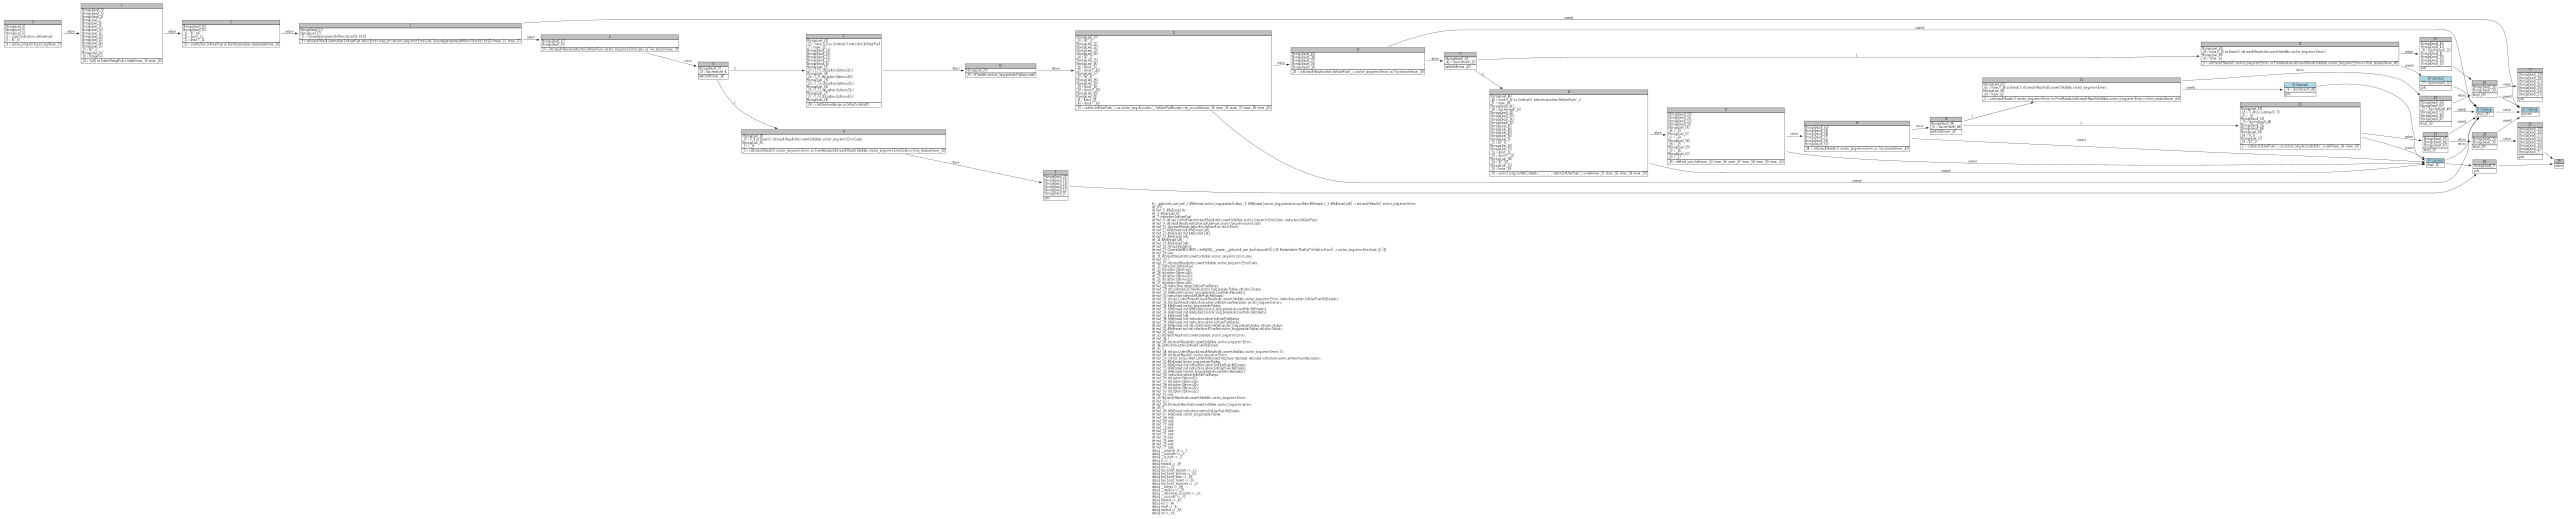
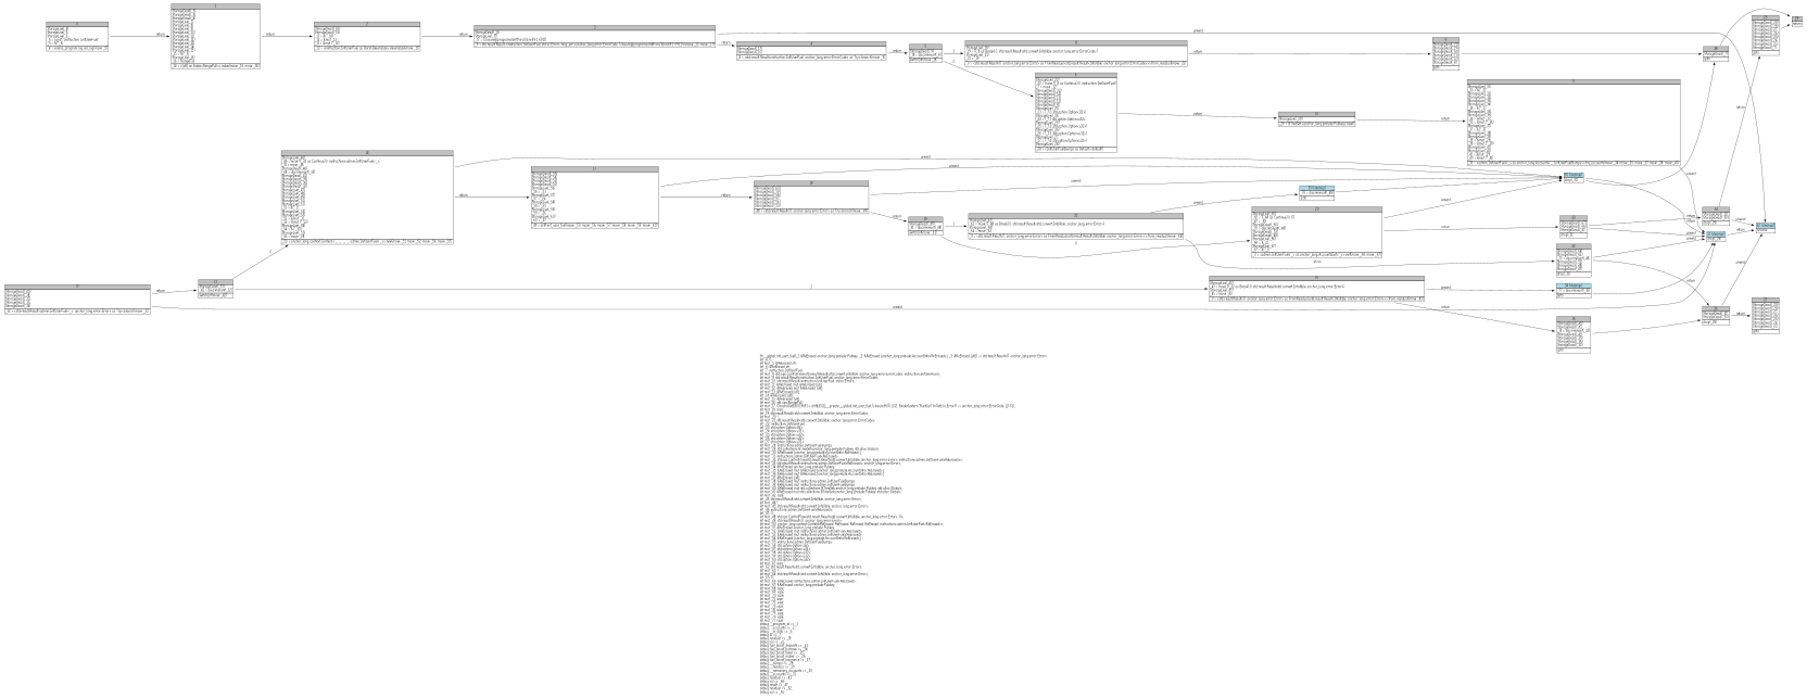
  digraph {
    fontname="Comic Neue"
    label=<fn __global::init_user_fuel(_1: &amp;ReErased anchor_lang::prelude::Pubkey, _2: &amp;ReErased [anchor_lang::prelude::AccountInfo&lt;ReErased&gt;], _3: &amp;ReErased [u8]) -&gt; std::result::Result&lt;(), anchor_lang::error::Error&gt;<br align="left"/>let _4: ();<br align="left"/>let mut _5: &amp;ReErased str;<br align="left"/>let _6: &amp;ReErased str;<br align="left"/>let _7: instruction::InitUserFuel;<br align="left"/>let mut _8: std::ops::ControlFlow&lt;std::result::Result&lt;std::convert::Infallible, anchor_lang::error::ErrorCode&gt;, instruction::InitUserFuel&gt;;<br align="left"/>let mut _9: std::result::Result&lt;instruction::InitUserFuel, anchor_lang::error::ErrorCode&gt;;<br align="left"/>let mut _10: std::result::Result&lt;instruction::InitUserFuel, std::io::Error&gt;;<br align="left"/>let mut _11: &amp;ReErased mut &amp;ReErased [u8];<br align="left"/>let mut _12: &amp;ReErased mut &amp;ReErased [u8];<br align="left"/>let mut _13: &amp;ReErased [u8];<br align="left"/>let _14: &amp;ReErased [u8];<br align="left"/>let mut _15: &amp;ReErased [u8];<br align="left"/>let mut _16: std::ops::RangeFull;<br align="left"/>let mut _17: Closure(DefId(0:19691 ~ drift[d311]::__private::__global::init_user_fuel::{closure#0}), [i32, Binder(extern &quot;RustCall&quot; fn((std::io::Error,)) -&gt; anchor_lang::error::ErrorCode, []), ()]);<br align="left"/>let mut _18: isize;<br align="left"/>let _19: std::result::Result&lt;std::convert::Infallible, anchor_lang::error::ErrorCode&gt;;<br align="left"/>let mut _20: !;<br align="left"/>let mut _21: std::result::Result&lt;std::convert::Infallible, anchor_lang::error::ErrorCode&gt;;<br align="left"/>let _22: instruction::InitUserFuel;<br align="left"/>let _23: std::option::Option&lt;i32&gt;;<br align="left"/>let _24: std::option::Option&lt;u32&gt;;<br align="left"/>let _25: std::option::Option&lt;u32&gt;;<br align="left"/>let _26: std::option::Option&lt;u32&gt;;<br align="left"/>let _27: std::option::Option&lt;u32&gt;;<br align="left"/>let mut _28: instructions::admin::InitUserFuelBumps;<br align="left"/>let mut _29: std::collections::BTreeSet&lt;anchor_lang::prelude::Pubkey, std::alloc::Global&gt;;<br align="left"/>let mut _30: &amp;ReErased [anchor_lang::prelude::AccountInfo&lt;ReErased&gt;];<br align="left"/>let mut _31: instructions::admin::InitUserFuel&lt;ReErased&gt;;<br align="left"/>let mut _32: std::ops::ControlFlow&lt;std::result::Result&lt;std::convert::Infallible, anchor_lang::error::Error&gt;, instructions::admin::InitUserFuel&lt;ReErased&gt;&gt;;<br align="left"/>let mut _33: std::result::Result&lt;instructions::admin::InitUserFuel&lt;ReErased&gt;, anchor_lang::error::Error&gt;;<br align="left"/>let mut _34: &amp;ReErased anchor_lang::prelude::Pubkey;<br align="left"/>let mut _35: &amp;ReErased mut &amp;ReErased [anchor_lang::prelude::AccountInfo&lt;ReErased&gt;];<br align="left"/>let mut _36: &amp;ReErased mut &amp;ReErased [anchor_lang::prelude::AccountInfo&lt;ReErased&gt;];<br align="left"/>let mut _37: &amp;ReErased [u8];<br align="left"/>let mut _38: &amp;ReErased mut instructions::admin::InitUserFuelBumps;<br align="left"/>let mut _39: &amp;ReErased mut instructions::admin::InitUserFuelBumps;<br align="left"/>let mut _40: &amp;ReErased mut std::collections::BTreeSet&lt;anchor_lang::prelude::Pubkey, std::alloc::Global&gt;;<br align="left"/>let mut _41: &amp;ReErased mut std::collections::BTreeSet&lt;anchor_lang::prelude::Pubkey, std::alloc::Global&gt;;<br align="left"/>let mut _42: isize;<br align="left"/>let _43: std::result::Result&lt;std::convert::Infallible, anchor_lang::error::Error&gt;;<br align="left"/>let mut _44: !;<br align="left"/>let mut _45: std::result::Result&lt;std::convert::Infallible, anchor_lang::error::Error&gt;;<br align="left"/>let _46: instructions::admin::InitUserFuel&lt;ReErased&gt;;<br align="left"/>let _47: ();<br align="left"/>let mut _48: std::ops::ControlFlow&lt;std::result::Result&lt;std::convert::Infallible, anchor_lang::error::Error&gt;, ()&gt;;<br align="left"/>let mut _49: std::result::Result&lt;(), anchor_lang::error::Error&gt;;<br align="left"/>let mut _50: anchor_lang::context::Context&lt;ReErased, ReErased, ReErased, ReErased, instructions::admin::InitUserFuel&lt;ReErased&gt;&gt;;<br align="left"/>let mut _51: &amp;ReErased anchor_lang::prelude::Pubkey;<br align="left"/>let mut _52: &amp;ReErased mut instructions::admin::InitUserFuel&lt;ReErased&gt;;<br align="left"/>let mut _53: &amp;ReErased mut instructions::admin::InitUserFuel&lt;ReErased&gt;;<br align="left"/>let mut _54: &amp;ReErased [anchor_lang::prelude::AccountInfo&lt;ReErased&gt;];<br align="left"/>let mut _55: instructions::admin::InitUserFuelBumps;<br align="left"/>let mut _56: std::option::Option&lt;i32&gt;;<br align="left"/>let mut _57: std::option::Option&lt;u32&gt;;<br align="left"/>let mut _58: std::option::Option&lt;u32&gt;;<br align="left"/>let mut _59: std::option::Option&lt;u32&gt;;<br align="left"/>let mut _60: std::option::Option&lt;u32&gt;;<br align="left"/>let mut _61: isize;<br align="left"/>let _62: std::result::Result&lt;std::convert::Infallible, anchor_lang::error::Error&gt;;<br align="left"/>let mut _63: !;<br align="left"/>let mut _64: std::result::Result&lt;std::convert::Infallible, anchor_lang::error::Error&gt;;<br align="left"/>let _65: ();<br align="left"/>let mut _66: &amp;ReErased instructions::admin::InitUserFuel&lt;ReErased&gt;;<br align="left"/>let mut _67: &amp;ReErased anchor_lang::prelude::Pubkey;<br align="left"/>let mut _68: isize;<br align="left"/>let mut _69: isize;<br align="left"/>let mut _70: isize;<br align="left"/>let mut _71: isize;<br align="left"/>let mut _72: isize;<br align="left"/>let mut _73: isize;<br align="left"/>let mut _74: isize;<br align="left"/>let mut _75: isize;<br align="left"/>let mut _76: isize;<br align="left"/>let mut _77: isize;<br align="left"/>debug __program_id =&gt; _1;<br align="left"/>debug __accounts =&gt; _2;<br align="left"/>debug __ix_data =&gt; _3;<br align="left"/>debug ix =&gt; _7;<br align="left"/>debug residual =&gt; _19;<br align="left"/>debug val =&gt; _22;<br align="left"/>debug fuel_boost_deposits =&gt; _23;<br align="left"/>debug fuel_boost_borrows =&gt; _24;<br align="left"/>debug fuel_boost_taker =&gt; _25;<br align="left"/>debug fuel_boost_maker =&gt; _26;<br align="left"/>debug fuel_boost_insurance =&gt; _27;<br align="left"/>debug __bumps =&gt; _28;<br align="left"/>debug __reallocs =&gt; _29;<br align="left"/>debug __remaining_accounts =&gt; _30;<br align="left"/>debug __accounts =&gt; _31;<br align="left"/>debug residual =&gt; _43;<br align="left"/>debug val =&gt; _46;<br align="left"/>debug result =&gt; _47;<br align="left"/>debug residual =&gt; _62;<br align="left"/>debug val =&gt; _65;<br align="left"/>>
    rankdir=LR
    node [fontname="Comic Neue" shape=none]
    edge [fontname="Comic Neue"]
    n1 [label=<<table border="0" cellborder="1" cellspacing="0"><tr><td bgcolor="gray" align="center" colspan="1">0</td></tr><tr><td align="left" balign="left">StorageLive(_4)<br/>StorageLive(_5)<br/>StorageLive(_6)<br/>_6 = const &quot;Instruction: InitUserFuel&quot;<br/>_5 = &amp;(*_6)<br/></td></tr><tr><td align="left">_4 = solana_program::log::sol_log(move _5)</td></tr></table>>]
    n2 [label=<<table border="0" cellborder="1" cellspacing="0"><tr><td bgcolor="gray" align="center" colspan="1">1</td></tr><tr><td align="left" balign="left">StorageDead(_5)<br/>StorageDead(_6)<br/>StorageDead(_4)<br/>StorageLive(_7)<br/>StorageLive(_8)<br/>StorageLive(_9)<br/>StorageLive(_10)<br/>StorageLive(_11)<br/>StorageLive(_12)<br/>StorageLive(_13)<br/>StorageLive(_14)<br/>StorageLive(_15)<br/>_15 = &amp;(*_3)<br/>StorageLive(_16)<br/>_16 = RangeFull<br/></td></tr><tr><td align="left">_14 = &lt;[u8] as Index&lt;RangeFull&gt;&gt;::index(move _15, move _16)</td></tr></table>>]
    n3 [label=<<table border="0" cellborder="1" cellspacing="0"><tr><td bgcolor="gray" align="center" colspan="1">2</td></tr><tr><td align="left" balign="left">StorageDead(_16)<br/>StorageDead(_15)<br/>_13 = &amp;(*_14)<br/>_12 = &amp;mut _13<br/>_11 = &amp;mut (*_12)<br/></td></tr><tr><td align="left">_10 = &lt;instruction::InitUserFuel as BorshDeserialize&gt;::deserialize(move _11)</td></tr></table>>]
    n4 [label=<<table border="0" cellborder="1" cellspacing="0"><tr><td bgcolor="gray" align="center" colspan="1">3</td></tr><tr><td align="left" balign="left">StorageDead(_11)<br/>StorageLive(_17)<br/>_17 = {closure@programs/drift/src/lib.rs:69:1: 69:11}<br/></td></tr><tr><td align="left">_9 = std::result::Result::&lt;instruction::InitUserFuel, std::io::Error&gt;::map_err::&lt;anchor_lang::error::ErrorCode, {closure@programs/drift/src/lib.rs:69:1: 69:11}&gt;(move _10, move _17)</td></tr></table>>]
    n5 [label=<<table border="0" cellborder="1" cellspacing="0"><tr><td bgcolor="gray" align="center" colspan="1">4</td></tr><tr><td align="left" balign="left">StorageDead(_17)<br/>StorageDead(_10)<br/></td></tr><tr><td align="left">_8 = &lt;std::result::Result&lt;instruction::InitUserFuel, anchor_lang::error::ErrorCode&gt; as Try&gt;::branch(move _9)</td></tr></table>>]
    n6 [label=<<table border="0" cellborder="1" cellspacing="0"><tr><td bgcolor="lightblue" align="center" colspan="1">32 (cleanup)</td></tr><tr><td align="left">resume</td></tr></table>>]
    n7 [label=<<table border="0" cellborder="1" cellspacing="0"><tr><td bgcolor="gray" align="center" colspan="1">5</td></tr><tr><td align="left" balign="left">StorageDead(_9)<br/>_18 = discriminant(_8)<br/></td></tr><tr><td align="left">switchInt(move _18)</td></tr></table>>]
    n8 [label=<<table border="0" cellborder="1" cellspacing="0"><tr><td bgcolor="gray" align="center" colspan="1">6</td></tr><tr><td align="left" balign="left">StorageLive(_22)<br/>_22 = move ((_8 as Continue).0: instruction::InitUserFuel)<br/>_7 = move _22<br/>StorageDead(_22)<br/>StorageDead(_14)<br/>StorageDead(_13)<br/>StorageDead(_12)<br/>StorageDead(_8)<br/>StorageLive(_23)<br/>_23 = (_7.0: std::option::Option&lt;i32&gt;)<br/>StorageLive(_24)<br/>_24 = (_7.1: std::option::Option&lt;u32&gt;)<br/>StorageLive(_25)<br/>_25 = (_7.2: std::option::Option&lt;u32&gt;)<br/>StorageLive(_26)<br/>_26 = (_7.3: std::option::Option&lt;u32&gt;)<br/>StorageLive(_27)<br/>_27 = (_7.4: std::option::Option&lt;u32&gt;)<br/>StorageLive(_28)<br/></td></tr><tr><td align="left">_28 = &lt;InitUserFuelBumps as Default&gt;::default()</td></tr></table>>]
    n9 [label=<<table border="0" cellborder="1" cellspacing="0"><tr><td bgcolor="gray" align="center" colspan="1">8</td></tr><tr><td align="left" balign="left">StorageLive(_19)<br/>_19 = ((_8 as Break).0: std::result::Result&lt;std::convert::Infallible, anchor_lang::error::ErrorCode&gt;)<br/>StorageLive(_21)<br/>_21 = _19<br/></td></tr><tr><td align="left">_0 = &lt;std::result::Result&lt;(), anchor_lang::error::Error&gt; as FromResidual&lt;std::result::Result&lt;Infallible, anchor_lang::error::ErrorCode&gt;&gt;&gt;::from_residual(move _21)</td></tr></table>>]
    n10 [label=<<table border="0" cellborder="1" cellspacing="0"><tr><td bgcolor="gray" align="center" colspan="1">10</td></tr><tr><td align="left" balign="left">StorageLive(_29)<br/></td></tr><tr><td align="left">_29 = BTreeSet::&lt;anchor_lang::prelude::Pubkey&gt;::new()</td></tr></table>>]
    n11 [label=<<table border="0" cellborder="1" cellspacing="0"><tr><td bgcolor="gray" align="center" colspan="1">9</td></tr><tr><td align="left" balign="left">StorageDead(_21)<br/>StorageDead(_19)<br/>StorageDead(_14)<br/>StorageDead(_13)<br/>StorageDead(_12)<br/>StorageDead(_8)<br/></td></tr><tr><td align="left">goto</td></tr></table>>]
    n12 [label=<<table border="0" cellborder="1" cellspacing="0"><tr><td bgcolor="gray" align="center" colspan="1">11</td></tr><tr><td align="left" balign="left">StorageLive(_30)<br/>_30 = &amp;(*_2)<br/>StorageLive(_31)<br/>StorageLive(_32)<br/>StorageLive(_33)<br/>StorageLive(_34)<br/>_34 = &amp;(*_1)<br/>StorageLive(_35)<br/>StorageLive(_36)<br/>_36 = &amp;mut _30<br/>_35 = &amp;mut (*_36)<br/>StorageLive(_37)<br/>_37 = &amp;(*_3)<br/>StorageLive(_38)<br/>StorageLive(_39)<br/>_39 = &amp;mut _28<br/>_38 = &amp;mut (*_39)<br/>StorageLive(_40)<br/>StorageLive(_41)<br/>_41 = &amp;mut _29<br/>_40 = &amp;mut (*_41)<br/></td></tr><tr><td align="left">_33 = &lt;admin::InitUserFuel&lt;'_&gt; as anchor_lang::Accounts&lt;'_, InitUserFuelBumps&gt;&gt;::try_accounts(move _34, move _35, move _37, move _38, move _40)</td></tr></table>>]
    n13 [label=<<table border="0" cellborder="1" cellspacing="0"><tr><td bgcolor="gray" align="center" colspan="1">28</td></tr><tr><td align="left" balign="left">StorageDead(_7)<br/></td></tr><tr><td align="left">goto</td></tr></table>>]
    n14 [label=<<table border="0" cellborder="1" cellspacing="0"><tr><td bgcolor="gray" align="center" colspan="1">29</td></tr><tr><td align="left">return</td></tr></table>>]
    n15 [label=<<table border="0" cellborder="1" cellspacing="0"><tr><td bgcolor="gray" align="center" colspan="1">12</td></tr><tr><td align="left" balign="left">StorageDead(_40)<br/>StorageDead(_38)<br/>StorageDead(_37)<br/>StorageDead(_35)<br/>StorageDead(_34)<br/></td></tr><tr><td align="left">_32 = &lt;std::result::Result&lt;admin::InitUserFuel&lt;'_&gt;, anchor_lang::error::Error&gt; as Try&gt;::branch(move _33)</td></tr></table>>]
    n16 [label=<<table border="0" cellborder="1" cellspacing="0"><tr><td bgcolor="lightblue" align="center" colspan="1">31 (cleanup)</td></tr><tr><td align="left">drop(_29)</td></tr></table>>]
    n17 [label=<<table border="0" cellborder="1" cellspacing="0"><tr><td bgcolor="gray" align="center" colspan="1">13</td></tr><tr><td align="left" balign="left">StorageDead(_33)<br/>_42 = discriminant(_32)<br/></td></tr><tr><td align="left">switchInt(move _42)</td></tr></table>>]
    n18 [label=<<table border="0" cellborder="1" cellspacing="0"><tr><td bgcolor="gray" align="center" colspan="1">14</td></tr><tr><td align="left" balign="left">StorageLive(_46)<br/>_46 = move ((_32 as Continue).0: instructions::admin::InitUserFuel&lt;'_&gt;)<br/>_31 = move _46<br/>StorageDead(_46)<br/>_68 = discriminant(_32)<br/>StorageDead(_41)<br/>StorageDead(_39)<br/>StorageDead(_36)<br/>StorageDead(_32)<br/>StorageLive(_47)<br/>StorageLive(_48)<br/>StorageLive(_49)<br/>StorageLive(_50)<br/>StorageLive(_51)<br/>_51 = &amp;(*_1)<br/>StorageLive(_52)<br/>StorageLive(_53)<br/>_53 = &amp;mut _31<br/>_52 = &amp;mut (*_53)<br/>StorageLive(_54)<br/>_54 = &amp;(*_30)<br/>StorageLive(_55)<br/>_55 = move _28<br/></td></tr><tr><td align="left">_50 = anchor_lang::context::Context::&lt;'_, '_, '_, '_, admin::InitUserFuel&lt;'_&gt;&gt;::new(move _51, move _52, move _54, move _55)</td></tr></table>>]
    n19 [label=<<table border="0" cellborder="1" cellspacing="0"><tr><td bgcolor="gray" align="center" colspan="1">15</td></tr><tr><td align="left" balign="left">StorageLive(_43)<br/>_43 = move ((_32 as Break).0: std::result::Result&lt;std::convert::Infallible, anchor_lang::error::Error&gt;)<br/>StorageLive(_45)<br/>_45 = move _43<br/></td></tr><tr><td align="left">_0 = &lt;std::result::Result&lt;(), anchor_lang::error::Error&gt; as FromResidual&lt;std::result::Result&lt;Infallible, anchor_lang::error::Error&gt;&gt;&gt;::from_residual(move _45)</td></tr></table>>]
    n20 [label=<<table border="0" cellborder="1" cellspacing="0"><tr><td bgcolor="gray" align="center" colspan="1">17</td></tr><tr><td align="left" balign="left">StorageDead(_55)<br/>StorageDead(_54)<br/>StorageDead(_52)<br/>StorageDead(_51)<br/>StorageLive(_56)<br/>_56 = _23<br/>StorageLive(_57)<br/>_57 = _24<br/>StorageLive(_58)<br/>_58 = _25<br/>StorageLive(_59)<br/>_59 = _26<br/>StorageLive(_60)<br/>_60 = _27<br/></td></tr><tr><td align="left">_49 = drift::init_user_fuel(move _50, move _56, move _57, move _58, move _59, move _60)</td></tr></table>>]
    n21 [label=<<table border="0" cellborder="1" cellspacing="0"><tr><td bgcolor="lightblue" align="center" colspan="1">30 (cleanup)</td></tr><tr><td align="left">drop(_31)</td></tr></table>>]
    n22 [label=<<table border="0" cellborder="1" cellspacing="0"><tr><td bgcolor="gray" align="center" colspan="1">16</td></tr><tr><td align="left" balign="left">StorageDead(_45)<br/>StorageDead(_43)<br/>_74 = discriminant(_32)<br/>StorageDead(_41)<br/>StorageDead(_39)<br/>StorageDead(_36)<br/>StorageDead(_32)<br/></td></tr><tr><td align="left">goto</td></tr></table>>]
    n23 [label=<<table border="0" cellborder="1" cellspacing="0"><tr><td bgcolor="lightblue" align="center" colspan="1">34 (cleanup)</td></tr><tr><td align="left" balign="left">_77 = discriminant(_32)<br/></td></tr><tr><td align="left">goto</td></tr></table>>]
    n24 [label=<<table border="0" cellborder="1" cellspacing="0"><tr><td bgcolor="gray" align="center" colspan="1">18</td></tr><tr><td align="left" balign="left">StorageDead(_60)<br/>StorageDead(_59)<br/>StorageDead(_58)<br/>StorageDead(_57)<br/>StorageDead(_56)<br/>StorageDead(_50)<br/></td></tr><tr><td align="left">_48 = &lt;std::result::Result&lt;(), anchor_lang::error::Error&gt; as Try&gt;::branch(move _49)</td></tr></table>>]
    n25 [label=<<table border="0" cellborder="1" cellspacing="0"><tr><td bgcolor="gray" align="center" colspan="1">26</td></tr><tr><td align="left" balign="left">StorageDead(_31)<br/>StorageDead(_30)<br/></td></tr><tr><td align="left">drop(_29)</td></tr></table>>]
    n26 [label=<<table border="0" cellborder="1" cellspacing="0"><tr><td bgcolor="gray" align="center" colspan="1">27</td></tr><tr><td align="left" balign="left">StorageDead(_29)<br/>StorageDead(_28)<br/>StorageDead(_27)<br/>StorageDead(_26)<br/>StorageDead(_25)<br/>StorageDead(_24)<br/>StorageDead(_23)<br/></td></tr><tr><td align="left">goto</td></tr></table>>]
    n27 [label=<<table border="0" cellborder="1" cellspacing="0"><tr><td bgcolor="gray" align="center" colspan="1">19</td></tr><tr><td align="left" balign="left">StorageDead(_49)<br/>_61 = discriminant(_48)<br/></td></tr><tr><td align="left">switchInt(move _61)</td></tr></table>>]
    n28 [label=<<table border="0" cellborder="1" cellspacing="0"><tr><td bgcolor="gray" align="center" colspan="1">20</td></tr><tr><td align="left" balign="left">StorageLive(_65)<br/>_65 = ((_48 as Continue).0: ())<br/>_47 = _65<br/>StorageDead(_65)<br/>_70 = discriminant(_48)<br/>StorageDead(_53)<br/>StorageDead(_48)<br/>StorageLive(_66)<br/>_66 = &amp;_31<br/>StorageLive(_67)<br/>_67 = &amp;(*_1)<br/></td></tr><tr><td align="left">_0 = &lt;admin::InitUserFuel&lt;'_&gt; as anchor_lang::AccountsExit&lt;'_&gt;&gt;::exit(move _66, move _67)</td></tr></table>>]
    n29 [label=<<table border="0" cellborder="1" cellspacing="0"><tr><td bgcolor="gray" align="center" colspan="1">21</td></tr><tr><td align="left" balign="left">StorageLive(_62)<br/>_62 = move ((_48 as Break).0: std::result::Result&lt;std::convert::Infallible, anchor_lang::error::Error&gt;)<br/>StorageLive(_64)<br/>_64 = move _62<br/></td></tr><tr><td align="left">_0 = &lt;std::result::Result&lt;(), anchor_lang::error::Error&gt; as FromResidual&lt;std::result::Result&lt;Infallible, anchor_lang::error::Error&gt;&gt;&gt;::from_residual(move _64)</td></tr></table>>]
    n30 [label=<<table border="0" cellborder="1" cellspacing="0"><tr><td bgcolor="gray" align="center" colspan="1">23</td></tr><tr><td align="left" balign="left">StorageDead(_67)<br/>StorageDead(_66)<br/>StorageDead(_47)<br/></td></tr><tr><td align="left">drop(_31)</td></tr></table>>]
    n31 [label=<<table border="0" cellborder="1" cellspacing="0"><tr><td bgcolor="gray" align="center" colspan="1">22</td></tr><tr><td align="left" balign="left">StorageDead(_64)<br/>StorageDead(_62)<br/>_72 = discriminant(_48)<br/>StorageDead(_53)<br/>StorageDead(_48)<br/>StorageDead(_47)<br/></td></tr><tr><td align="left">drop(_31)</td></tr></table>>]
    n32 [label=<<table border="0" cellborder="1" cellspacing="0"><tr><td bgcolor="lightblue" align="center" colspan="1">33 (cleanup)</td></tr><tr><td align="left" balign="left">_76 = discriminant(_48)<br/></td></tr><tr><td align="left">goto</td></tr></table>>]
    n33 [label=<<table border="0" cellborder="1" cellspacing="0"><tr><td bgcolor="gray" align="center" colspan="1">24</td></tr><tr><td align="left" balign="left">StorageDead(_31)<br/>StorageDead(_30)<br/></td></tr><tr><td align="left">drop(_29)</td></tr></table>>]
    n34 [label=<<table border="0" cellborder="1" cellspacing="0"><tr><td bgcolor="gray" align="center" colspan="1">25</td></tr><tr><td align="left" balign="left">StorageDead(_29)<br/>StorageDead(_28)<br/>StorageDead(_27)<br/>StorageDead(_26)<br/>StorageDead(_25)<br/>StorageDead(_24)<br/>StorageDead(_23)<br/>StorageDead(_7)<br/></td></tr><tr><td align="left">goto</td></tr></table>>]
    n1 -> n2 [label=return]
    n2 -> n3 [label=return]
    n3 -> n4 [label=return]
    n4 -> n5 [label=return]
    n4 -> n6 [label=unwind]
    n5 -> n7 [label=return]
    n7 -> n8 [label=0]
    n7 -> n9 [label=1]
    n8 -> n10 [label=return]
    n9 -> n11 [label=return]
    n10 -> n12 [label=return]
    n11 -> n13
-   n12 -> n15 [label=return]
    n12 -> n16 [label=unwind]
    n13 -> n14
    n15 -> n16 [label=unwind]
    n15 -> n17 [label=return]
    n16 -> n6 [label=return]
    n17 -> n18 [label=0]
    n17 -> n19 [label=1]
    n18 -> n20 [label=return]
    n18 -> n21 [label=unwind]
    n19 -> n22 [label=return]
    n19 -> n23 [label=unwind]
    n20 -> n21 [label=unwind]
    n20 -> n24 [label=return]
    n21 -> n13
    n21 -> n16 [label=return]
    n22 -> n25
    n23 -> n16
    n24 -> n21 [label=unwind]
    n24 -> n27 [label=return]
    n25 -> n6 [label=unwind]
    n25 -> n26 [label=return]
    n27 -> n28 [label=0]
    n27 -> n29 [label=1]
    n28 -> n21 [label=unwind]
    n28 -> n30 [label=return]
    n29 -> n31 [label=return]
    n29 -> n32 [label=unwind]
    n30 -> n16 [label=unwind]
    n30 -> n33 [label=return]
    n31 -> n16 [label=unwind]
    n31 -> n25 [label=return]
    n32 -> n21
    n33 -> n6 [label=unwind]
    n33 -> n34 [label=return]
    n34 -> n14
  }
